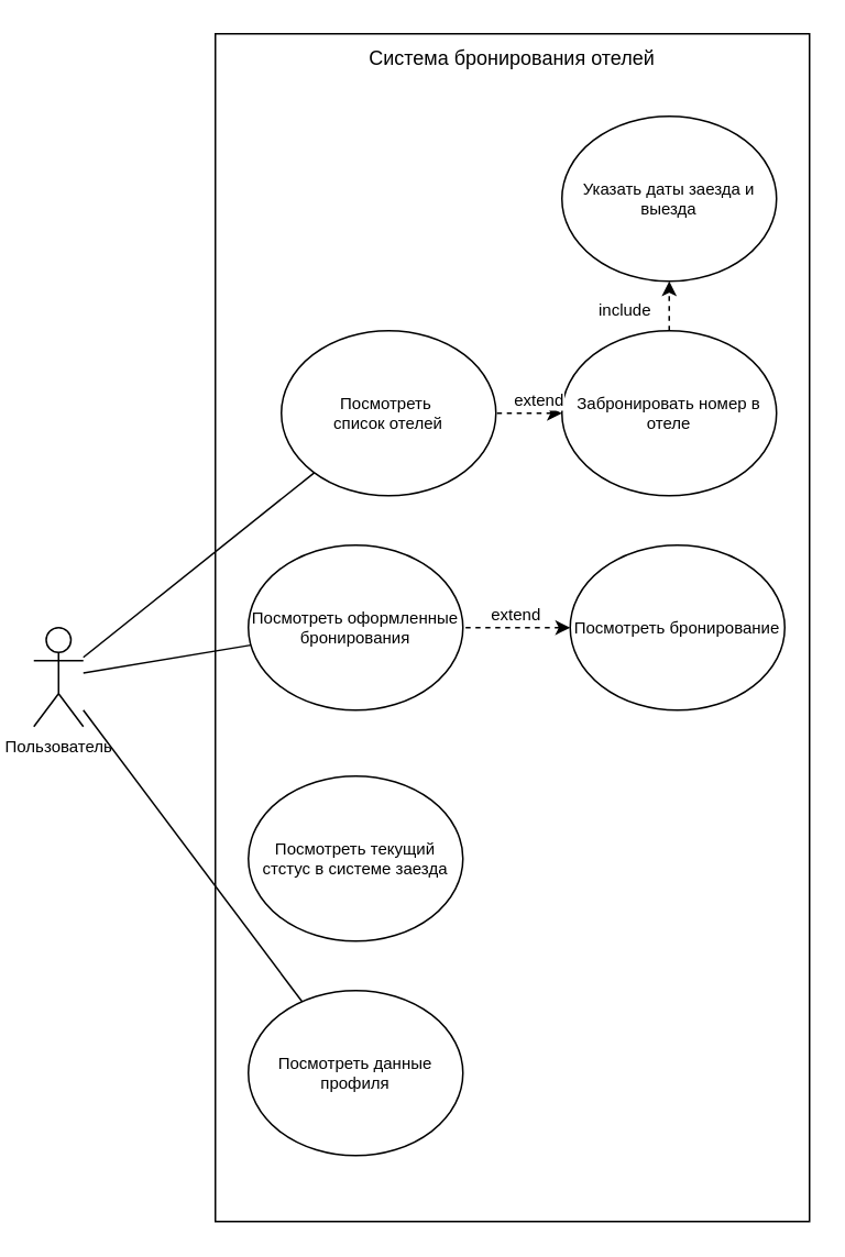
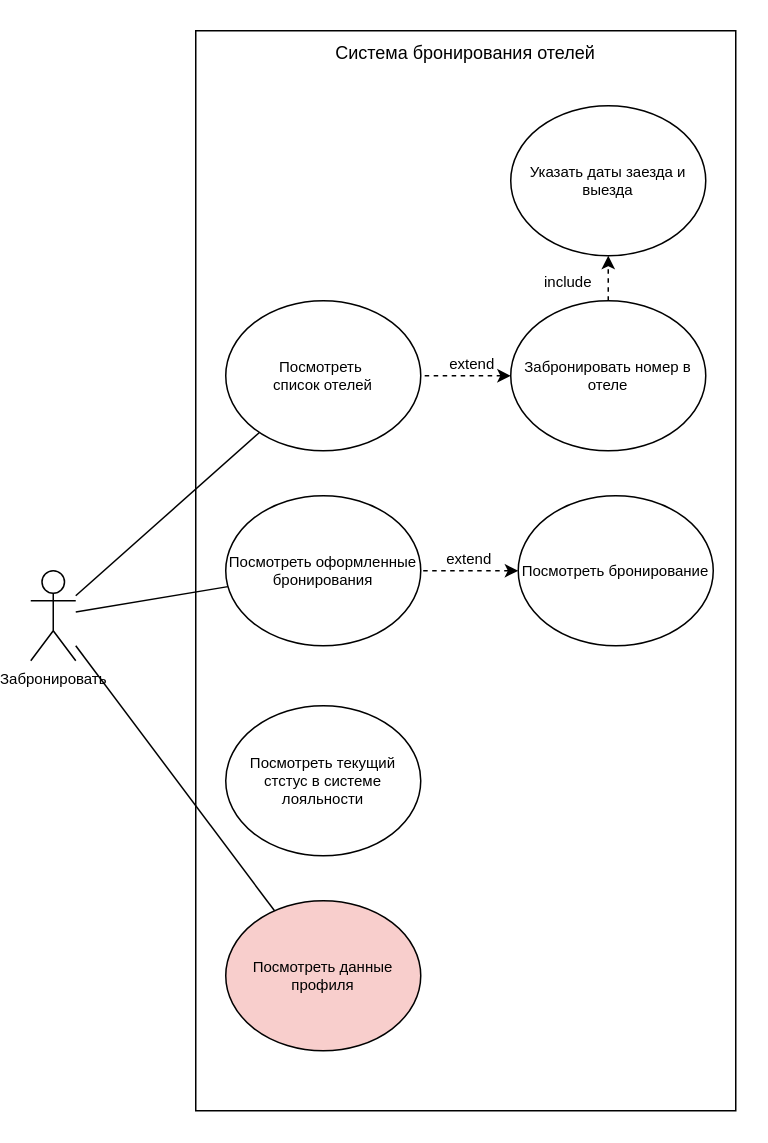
  <mxCell id="0" />
  <mxCell id="1" parent="0" />
  <mxCell id="2" value="" style="rounded=0;whiteSpace=wrap;html=1;" parent="1" vertex="1"><mxGeometry x="130" y="20" width="360" height="720" as="geometry" /></mxCell>
- <mxCell id="3" value="Пользователь" style="shape=umlActor;verticalLabelPosition=bottom;verticalAlign=top;html=1;outlineConnect=0;fontSize=10;" parent="1" vertex="1"><mxGeometry x="20" y="380" width="30" height="60" as="geometry" /></mxCell>
+ <mxCell id="3" value="Забронировать" style="shape=umlActor;verticalLabelPosition=bottom;verticalAlign=top;html=1;outlineConnect=0;fontSize=10;" parent="1" vertex="1"><mxGeometry x="20" y="380" width="30" height="60" as="geometry" /></mxCell>
  <mxCell id="4" value="Забронировать номер в отеле" style="ellipse;whiteSpace=wrap;html=1;fontSize=10;" parent="1" vertex="1"><mxGeometry x="340" y="200" width="130" height="100" as="geometry" /></mxCell>
- <mxCell id="5" value="Посмотреть данные профиля" style="ellipse;whiteSpace=wrap;html=1;fontSize=10;" parent="1" vertex="1"><mxGeometry x="150" y="600" width="130" height="100" as="geometry" /></mxCell>
+ <mxCell id="5" value="Посмотреть данные профиля" style="ellipse;whiteSpace=wrap;html=1;fontSize=10;fillColor=#f8cecc;" parent="1" vertex="1"><mxGeometry x="150" y="600" width="130" height="100" as="geometry" /></mxCell>
  <mxCell id="6" value="" style="endArrow=classic;dashed=1;html=1;rounded=0;endFill=1;startFill=0;startArrow=none;fontSize=10;" parent="1" source="4" target="13" edge="1"><mxGeometry width="50" height="50" relative="1" as="geometry"><mxPoint x="550" y="490" as="sourcePoint" /><mxPoint x="390.826" y="317.945" as="targetPoint" /></mxGeometry></mxCell>
  <mxCell id="7" value="include" style="edgeLabel;html=1;align=center;verticalAlign=middle;resizable=0;points=[];fontSize=10;" parent="6" vertex="1" connectable="0"><mxGeometry x="0.244" y="-2" relative="1" as="geometry"><mxPoint x="-30" y="5" as="offset" /></mxGeometry></mxCell>
  <mxCell id="8" value="" style="endArrow=none;dashed=1;html=1;rounded=0;endFill=1;startFill=1;startArrow=classic;fontSize=10;" parent="1" source="14" target="15" edge="1"><mxGeometry width="50" height="50" relative="1" as="geometry"><mxPoint x="407.209" y="595.199" as="sourcePoint" /><mxPoint x="382.791" y="634.801" as="targetPoint" /></mxGeometry></mxCell>
  <mxCell id="9" value="extend" style="edgeLabel;html=1;align=center;verticalAlign=middle;resizable=0;points=[];fontSize=10;" parent="8" vertex="1" connectable="0"><mxGeometry x="0.244" y="-2" relative="1" as="geometry"><mxPoint x="6" y="-7" as="offset" /></mxGeometry></mxCell>
  <mxCell id="10" value="" style="endArrow=none;html=1;rounded=0;fontSize=10;" parent="1" source="3" target="15" edge="1"><mxGeometry width="50" height="50" relative="1" as="geometry"><mxPoint x="260" y="389" as="sourcePoint" /><mxPoint x="178.152" y="584.465" as="targetPoint" /></mxGeometry></mxCell>
  <mxCell id="11" value="" style="endArrow=none;html=1;rounded=0;fontSize=10;" parent="1" source="3" target="5" edge="1"><mxGeometry width="50" height="50" relative="1" as="geometry"><mxPoint x="260" y="411" as="sourcePoint" /><mxPoint x="334" y="516" as="targetPoint" /></mxGeometry></mxCell>
  <mxCell id="12" value="Система бронирования отелей" style="text;html=1;align=center;verticalAlign=middle;whiteSpace=wrap;rounded=0;" parent="1" vertex="1"><mxGeometry x="130" y="20" width="360" height="30" as="geometry" /></mxCell>
  <mxCell id="13" value="Указать даты заезда и выезда" style="ellipse;whiteSpace=wrap;html=1;fontSize=10;" parent="1" vertex="1"><mxGeometry x="340" y="70" width="130" height="100" as="geometry" /></mxCell>
  <mxCell id="14" value="Посмотреть бронирование" style="ellipse;whiteSpace=wrap;html=1;fontSize=10;" parent="1" vertex="1"><mxGeometry x="345" y="330" width="130" height="100" as="geometry" /></mxCell>
  <mxCell id="15" value="Посмотреть оформленные бронирования" style="ellipse;whiteSpace=wrap;html=1;fontSize=10;" parent="1" vertex="1"><mxGeometry x="150" y="330" width="130" height="100" as="geometry" /></mxCell>
- <mxCell id="16" value="Посмотреть текущий стстус в системе заезда" style="ellipse;whiteSpace=wrap;html=1;fontSize=10;" parent="1" vertex="1"><mxGeometry x="150" y="470" width="130" height="100" as="geometry" /></mxCell>
- <mxCell id="17" value="Посмотреть&amp;nbsp;&lt;div&gt;список отелей&lt;/div&gt;" style="ellipse;whiteSpace=wrap;html=1;fontSize=10;" vertex="1" parent="1"><mxGeometry x="170" y="200" width="130" height="100" as="geometry" /></mxCell>
+ <mxCell id="16" value="Посмотреть текущий стстус в системе лояльности" style="ellipse;whiteSpace=wrap;html=1;fontSize=10;" parent="1" vertex="1"><mxGeometry x="150" y="470" width="130" height="100" as="geometry" /></mxCell>
+ <mxCell id="17" value="Посмотреть&amp;nbsp;&lt;div&gt;список отелей&lt;/div&gt;" style="ellipse;whiteSpace=wrap;html=1;fontSize=10;" vertex="1" parent="1"><mxGeometry x="150" y="200" width="130" height="100" as="geometry" /></mxCell>
  <mxCell id="18" value="" style="endArrow=none;dashed=1;html=1;rounded=0;endFill=1;startFill=1;startArrow=classic;fontSize=10;" edge="1" parent="1" source="4" target="17"><mxGeometry width="50" height="50" relative="1" as="geometry"><mxPoint x="381" y="584" as="sourcePoint" /><mxPoint x="309" y="576" as="targetPoint" /></mxGeometry></mxCell>
  <mxCell id="19" value="extend" style="edgeLabel;html=1;align=center;verticalAlign=middle;resizable=0;points=[];fontSize=10;" vertex="1" connectable="0" parent="18"><mxGeometry x="0.244" y="-2" relative="1" as="geometry"><mxPoint x="10" y="-7" as="offset" /></mxGeometry></mxCell>
  <mxCell id="20" value="" style="endArrow=none;html=1;rounded=0;fontSize=10;" edge="1" parent="1" source="3" target="17"><mxGeometry width="50" height="50" relative="1" as="geometry"><mxPoint x="60" y="395" as="sourcePoint" /><mxPoint x="198" y="165" as="targetPoint" /></mxGeometry></mxCell>
